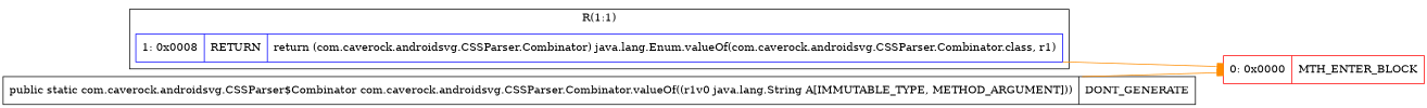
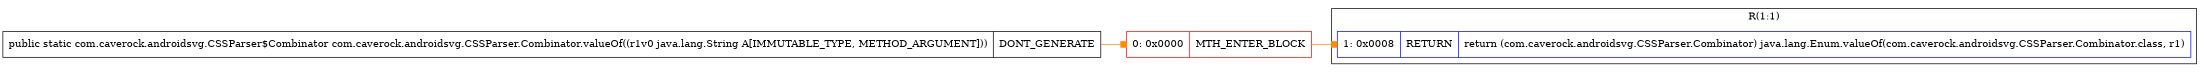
  digraph {
    rankdir=LR
    node [shape=record]
    edge [color=darkorange arrowhead=box]
    n1 [color=blue label="{1\:\ 0x0008|RETURN\l|return (com.caverock.androidsvg.CSSParser.Combinator) java.lang.Enum.valueOf(com.caverock.androidsvg.CSSParser.Combinator.class, r1)\l}"]
    n2 [color=red label="{0\:\ 0x0000|MTH_ENTER_BLOCK\l}"]
    n3 [label="{public static com.caverock.androidsvg.CSSParser$Combinator com.caverock.androidsvg.CSSParser.Combinator.valueOf((r1v0 java.lang.String A[IMMUTABLE_TYPE, METHOD_ARGUMENT]))  | DONT_GENERATE\l}"]
    subgraph cluster_1 {
      label="R(1:1)"
      n1
    }
-   n1 -> n2
+   n2 -> n1
    n3 -> n2
  }
